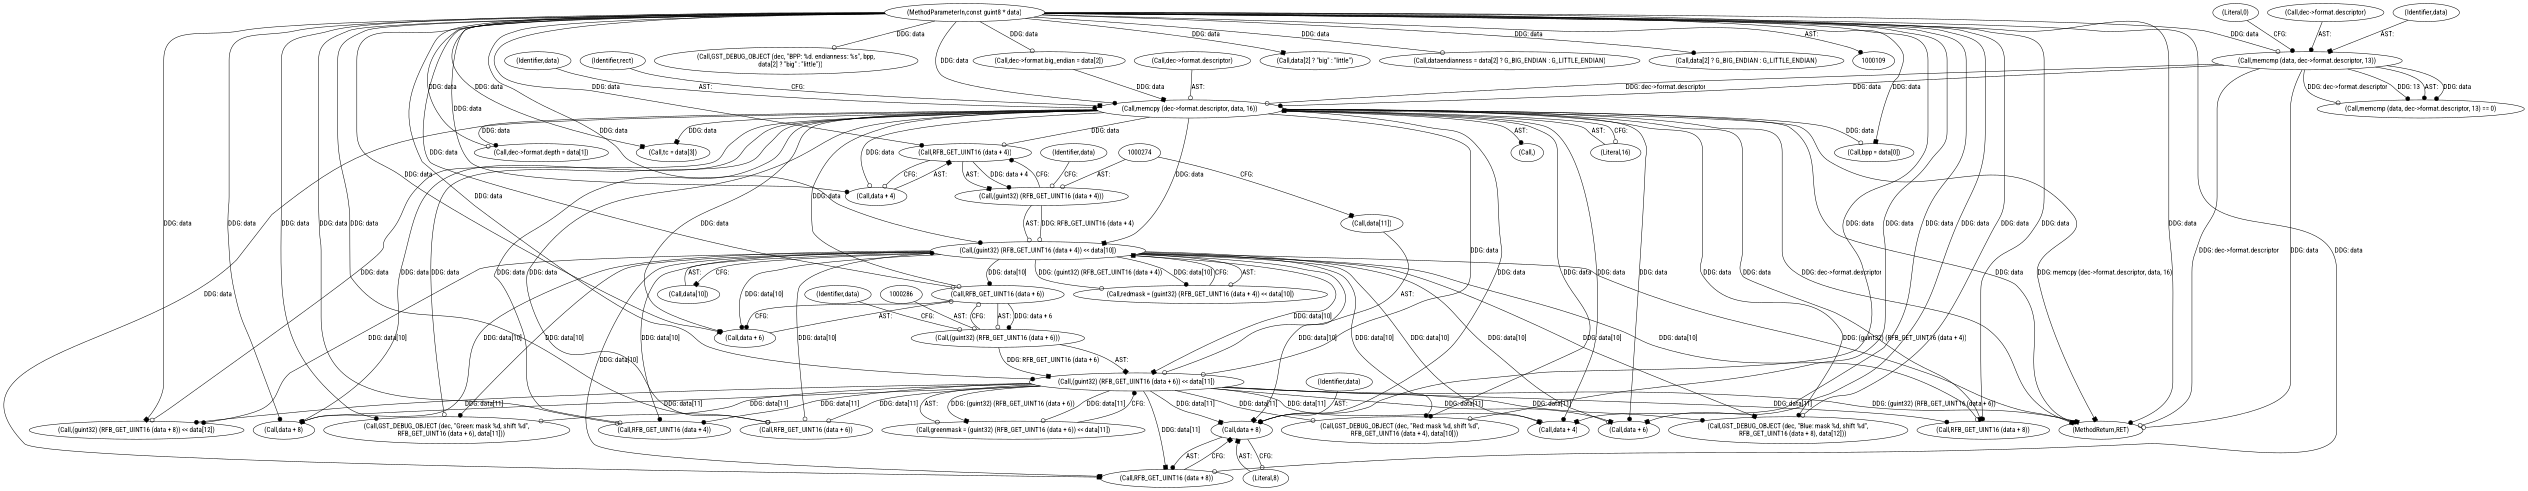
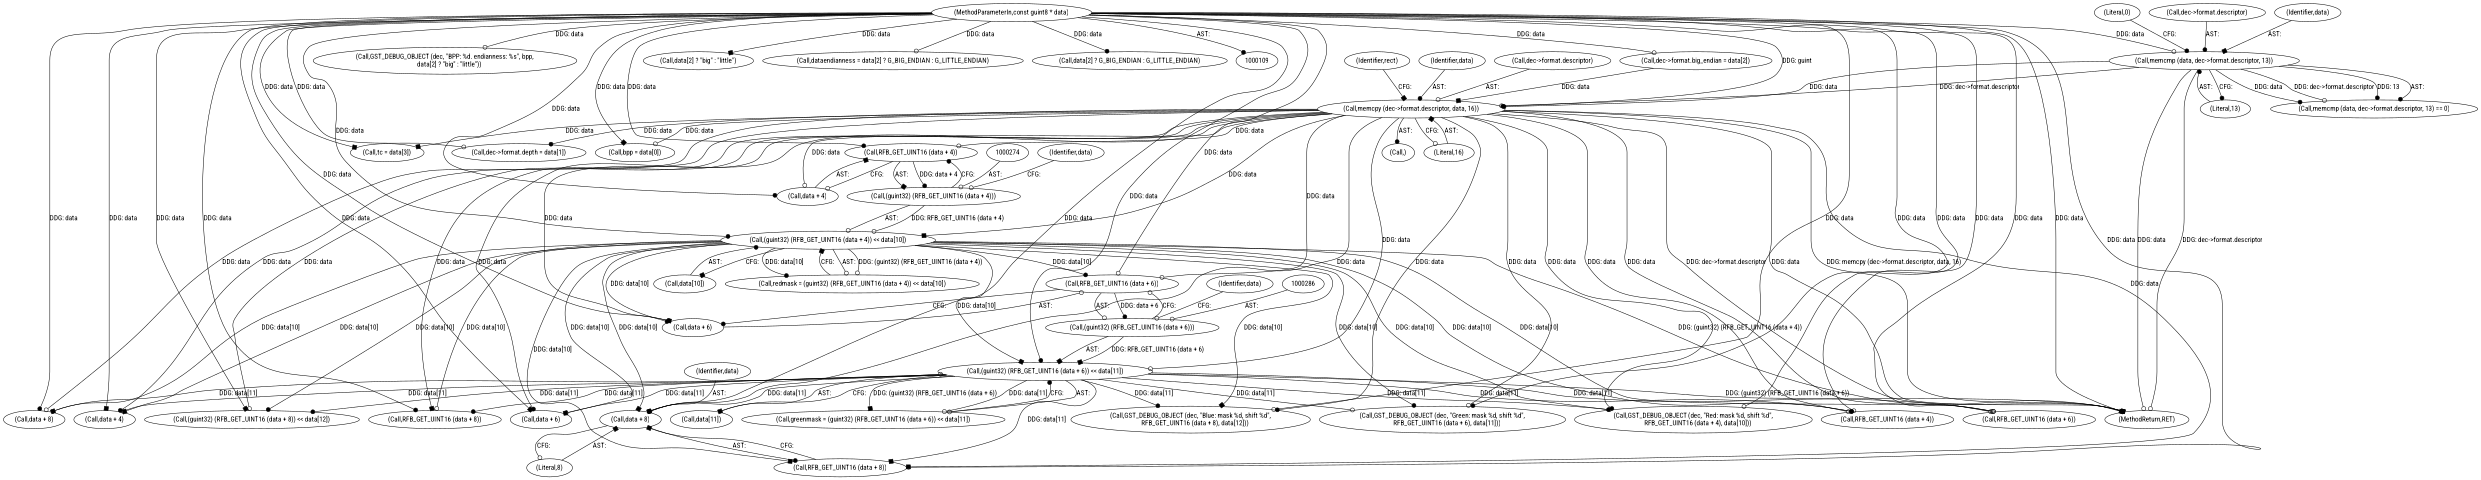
  digraph {
    fontname="Roboto Condensed"
    node [fontname="Roboto Condensed"]
    edge [arrowhead=odot fontname="Roboto Condensed"]
    n1 [label="(Call,data + 8)"]
    n2 [label="(Literal,8)"]
    n3 [label="(Call,RFB_GET_UINT16 (data + 8))"]
    n4 [label="(Call,(guint32) (RFB_GET_UINT16 (data + 6)) << data[11])"]
    n5 [label="(Call,greenmask = (guint32) (RFB_GET_UINT16 (data + 6)) << data[11])"]
    n6 [label="(Call,GST_DEBUG_OBJECT (dec, \"Red: mask %d, shift %d\",\n      RFB_GET_UINT16 (data + 4), data[10]))"]
    n7 [label="(Call,GST_DEBUG_OBJECT (dec, \"Green: mask %d, shift %d\",\n      RFB_GET_UINT16 (data + 6), data[11]))"]
    n8 [label="(Call,RFB_GET_UINT16 (data + 4))"]
    n9 [label="(Call,data + 8)"]
    n10 [label="(Call,(guint32) (RFB_GET_UINT16 (data + 8)) << data[12])"]
    n11 [label="(Call,data + 6)"]
    n12 [label="(Call,GST_DEBUG_OBJECT (dec, \"Blue: mask %d, shift %d\",\n      RFB_GET_UINT16 (data + 8), data[12]))"]
    n13 [label="(Call,RFB_GET_UINT16 (data + 8))"]
    n14 [label="(Call,data[11])"]
    n15 [label="(Call,RFB_GET_UINT16 (data + 6))"]
    n16 [label="(Call,data + 4)"]
    n17 [label="(MethodReturn,RET)"]
    n18 [label="(Call,(guint32) (RFB_GET_UINT16 (data + 6)))"]
    n19 [label="(Call,RFB_GET_UINT16 (data + 6))"]
    n20 [label="(Call,data + 6)"]
    n21 [label="(Call,(guint32) (RFB_GET_UINT16 (data + 4)) << data[10])"]
    n22 [label="(Call,redmask = (guint32) (RFB_GET_UINT16 (data + 4)) << data[10])"]
    n23 [label="(Call,data[10])"]
    n24 [label="(Call,(guint32) (RFB_GET_UINT16 (data + 4)))"]
    n25 [label="(Call,RFB_GET_UINT16 (data + 4))"]
    n26 [label="(Call,data + 4)"]
    n27 [label="(Call,memcpy (dec->format.descriptor, data, 16))"]
    n28 [label="(Call,bpp = data[0])"]
    n29 [label="(Literal,16)"]
    n30 [label="(Call,)"]
    n31 [label="(Call,dec->format.depth = data[1])"]
    n32 [label="(Call,tc = data[3])"]
    n33 [label="(Call,dec->format.big_endian = data[2])"]
    n34 [label="(Call,memcmp (data, dec->format.descriptor, 13))"]
+   n35 [label="(Literal,13)"]
    n36 [label="(Call,memcmp (data, dec->format.descriptor, 13) == 0)"]
    n37 [label="(MethodParameterIn,const guint8 * data)"]
    n38 [label="(Call,GST_DEBUG_OBJECT (dec, \"BPP: %d. endianness: %s\", bpp,\n      data[2] ? \"big\" : \"little\"))"]
    n39 [label="(Call,data[2] ? \"big\" : \"little\")"]
    n40 [label="(Call,dataendianness = data[2] ? G_BIG_ENDIAN : G_LITTLE_ENDIAN)"]
    n41 [label="(Call,data[2] ? G_BIG_ENDIAN : G_LITTLE_ENDIAN)"]
    1000109
    n43 [label="(Call,dec->format.descriptor)"]
    n44 [label="(Identifier,data)"]
    n45 [label="(Identifier,data)"]
    n46 [label="(Literal,0)"]
    n47 [label="(Identifier,data)"]
    n48 [label="(Identifier,data)"]
    n49 [label="(Call,dec->format.descriptor)"]
    n50 [label="(Identifier,data)"]
    n51 [label="(Identifier,rect)"]
    1000286
    1000274
    n1 -> n2 [label="CFG: "]
    n1 -> n3 [arrowhead=dot label="AST: "]
    n2 -> n1 [arrowhead=box label="AST: "]
    n3 -> n1 [arrowhead=box label="CFG: "]
    n4 -> n1 [arrowhead=box label="DDG: data[11]"]
    n4 -> n3 [arrowhead=box label="DDG: data[11]"]
    n4 -> n5 [label="AST: "]
    n4 -> n5 [arrowhead=box label="DDG: (guint32) (RFB_GET_UINT16 (data + 6))"]
    n4 -> n5 [label="DDG: data[11]"]
    n4 -> n6 [label="DDG: data[11]"]
    n4 -> n7 [label="DDG: data[11]"]
    n4 -> n8 [arrowhead=dot label="DDG: data[11]"]
    n4 -> n9 [label="DDG: data[11]"]
    n4 -> n10 [arrowhead=dot label="DDG: data[11]"]
    n4 -> n11 [arrowhead=box label="DDG: data[11]"]
    n4 -> n12 [arrowhead=dot label="DDG: data[11]"]
    n4 -> n13 [arrowhead=dot label="DDG: data[11]"]
-   1000274 -> n14 [arrowhead=box label="CFG: "]
+   n4 -> n14 [arrowhead=box label="CFG: "]
    n4 -> n15 [label="DDG: data[11]"]
    n4 -> n16 [label="DDG: data[11]"]
    n4 -> n17 [arrowhead=box label="DDG: (guint32) (RFB_GET_UINT16 (data + 6))"]
    n5 -> n4 [arrowhead=dot label="CFG: "]
    n14 -> n4 [label="AST: "]
    n18 -> n4 [arrowhead=box label="AST: "]
    n18 -> n4 [arrowhead=box label="DDG: RFB_GET_UINT16 (data + 6)"]
    n18 -> n19 [label="CFG: "]
    n19 -> n18 [label="AST: "]
    n19 -> n18 [arrowhead=dot label="DDG: data + 6"]
    n19 -> n20 [arrowhead=dot label="CFG: "]
    n20 -> n19 [label="AST: "]
    n21 -> n1 [arrowhead=box label="DDG: data[10]"]
    n21 -> n3 [arrowhead=box label="DDG: data[10]"]
    n21 -> n4 [arrowhead=box label="DDG: data[10]"]
    n21 -> n6 [arrowhead=dot label="DDG: data[10]"]
    n21 -> n7 [arrowhead=dot label="DDG: data[10]"]
    n21 -> n8 [arrowhead=dot label="DDG: data[10]"]
    n21 -> n9 [arrowhead=box label="DDG: data[10]"]
    n21 -> n10 [arrowhead=dot label="DDG: data[10]"]
    n21 -> n11 [label="DDG: data[10]"]
    n21 -> n12 [arrowhead=box label="DDG: data[10]"]
    n21 -> n13 [label="DDG: data[10]"]
    n21 -> n15 [label="DDG: data[10]"]
    n21 -> n16 [arrowhead=box label="DDG: data[10]"]
    n21 -> n17 [arrowhead=dot label="DDG: (guint32) (RFB_GET_UINT16 (data + 4))"]
    n21 -> n19 [arrowhead=dot label="DDG: data[10]"]
    n21 -> n20 [arrowhead=dot label="DDG: data[10]"]
    n21 -> n22 [label="AST: "]
    n21 -> n22 [label="DDG: (guint32) (RFB_GET_UINT16 (data + 4))"]
    n21 -> n22 [arrowhead=dot label="DDG: data[10]"]
    n21 -> n23 [arrowhead=box label="CFG: "]
    n22 -> n21 [arrowhead=box label="CFG: "]
    n23 -> n21 [arrowhead=dot label="AST: "]
    n24 -> n21 [label="AST: "]
    n24 -> n21 [label="DDG: RFB_GET_UINT16 (data + 4)"]
    n24 -> n25 [arrowhead=dot label="CFG: "]
    n25 -> n24 [arrowhead=box label="AST: "]
    n25 -> n24 [arrowhead=dot label="DDG: data + 4"]
    n25 -> n26 [label="CFG: "]
    n26 -> n25 [arrowhead=box label="AST: "]
    n27 -> n1 [arrowhead=dot label="DDG: data"]
    n27 -> n3 [arrowhead=box label="DDG: data"]
    n27 -> n4 [label="DDG: data"]
    n27 -> n6 [arrowhead=dot label="DDG: data"]
    n27 -> n7 [label="DDG: data"]
    n27 -> n8 [label="DDG: data"]
    n27 -> n9 [label="DDG: data"]
    n27 -> n10 [label="DDG: data"]
    n27 -> n11 [arrowhead=dot label="DDG: data"]
    n27 -> n12 [arrowhead=dot label="DDG: data"]
    n27 -> n13 [arrowhead=box label="DDG: data"]
    n27 -> n15 [label="DDG: data"]
    n27 -> n16 [arrowhead=dot label="DDG: data"]
    n27 -> n17 [label="DDG: data"]
    n27 -> n17 [arrowhead=box label="DDG: memcpy (dec->format.descriptor, data, 16)"]
    n27 -> n17 [arrowhead=box label="DDG: dec->format.descriptor"]
    n27 -> n19 [label="DDG: data"]
    n27 -> n20 [arrowhead=dot label="DDG: data"]
    n27 -> n21 [arrowhead=box label="DDG: data"]
    n27 -> n25 [label="DDG: data"]
    n27 -> n26 [label="DDG: data"]
    n27 -> n28 [label="DDG: data"]
    n27 -> n29 [label="CFG: "]
    n27 -> n30 [arrowhead=dot label="AST: "]
    n27 -> n31 [arrowhead=dot label="DDG: data"]
    n27 -> n32 [arrowhead=box label="DDG: data"]
    n29 -> n27 [arrowhead=box label="AST: "]
    n33 -> n27 [arrowhead=box label="DDG: data"]
    n34 -> n17 [label="DDG: data"]
    n34 -> n17 [label="DDG: dec->format.descriptor"]
    n34 -> n27 [label="DDG: dec->format.descriptor"]
    n34 -> n27 [arrowhead=dot label="DDG: data"]
+   n34 -> n35 [arrowhead=dot label="CFG: "]
    n34 -> n36 [arrowhead=dot label="AST: "]
    n34 -> n36 [arrowhead=dot label="DDG: data"]
    n34 -> n36 [label="DDG: dec->format.descriptor"]
    n34 -> n36 [arrowhead=dot label="DDG: 13"]
+   n35 -> n34 [arrowhead=dot label="AST: "]
    n37 -> n1 [arrowhead=dot label="DDG: data"]
    n37 -> n3 [label="DDG: data"]
    n37 -> n4 [arrowhead=dot label="DDG: data"]
    n37 -> n6 [label="DDG: data"]
    n37 -> n7 [arrowhead=dot label="DDG: data"]
    n37 -> n8 [label="DDG: data"]
    n37 -> n9 [arrowhead=dot label="DDG: data"]
    n37 -> n10 [arrowhead=box label="DDG: data"]
    n37 -> n11 [arrowhead=box label="DDG: data"]
    n37 -> n12 [label="DDG: data"]
    n37 -> n13 [arrowhead=dot label="DDG: data"]
    n37 -> n15 [label="DDG: data"]
    n37 -> n16 [arrowhead=box label="DDG: data"]
    n37 -> n17 [arrowhead=dot label="DDG: data"]
    n37 -> n19 [label="DDG: data"]
    n37 -> n20 [arrowhead=box label="DDG: data"]
    n37 -> n21 [arrowhead=dot label="DDG: data"]
    n37 -> n25 [arrowhead=dot label="DDG: data"]
    n37 -> n26 [arrowhead=dot label="DDG: data"]
-   n37 -> n27 [arrowhead=dot label="DDG: data"]
+   n37 -> n27 [arrowhead=dot label="DDG: guint"]
    n37 -> n28 [arrowhead=box label="DDG: data"]
    n37 -> n31 [label="DDG: data"]
    n37 -> n32 [arrowhead=box label="DDG: data"]
    n37 -> n33 [label="DDG: data"]
    n37 -> n34 [label="DDG: data"]
    n37 -> n38 [label="DDG: data"]
    n37 -> n39 [arrowhead=box label="DDG: data"]
    n37 -> n40 [label="DDG: data"]
    n37 -> n41 [arrowhead=dot label="DDG: data"]
    n37 -> 1000109 [arrowhead=dot label="AST: "]
    n43 -> n27 [label="AST: "]
    n44 -> n34 [arrowhead=box label="AST: "]
    n45 -> n24 [label="CFG: "]
    n46 -> n34 [arrowhead=dot label="CFG: "]
    n47 -> n1 [label="AST: "]
    n48 -> n27 [arrowhead=dot label="AST: "]
    n49 -> n34 [arrowhead=dot label="AST: "]
    n50 -> n18 [label="CFG: "]
    n51 -> n27 [arrowhead=box label="CFG: "]
    1000286 -> n18 [label="AST: "]
    1000274 -> n24 [label="AST: "]
  }
